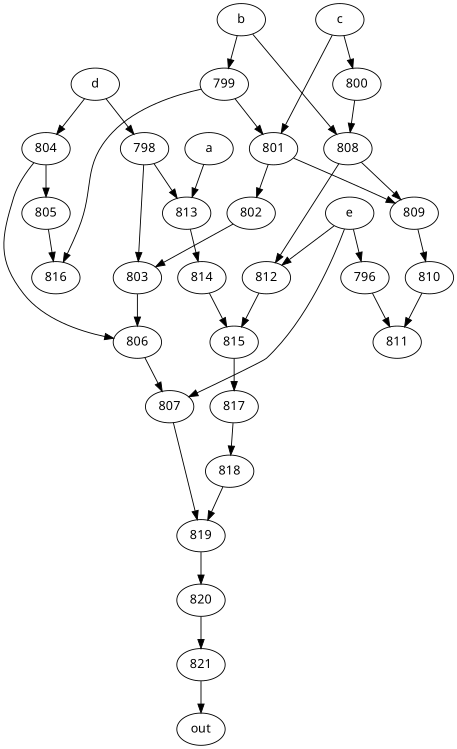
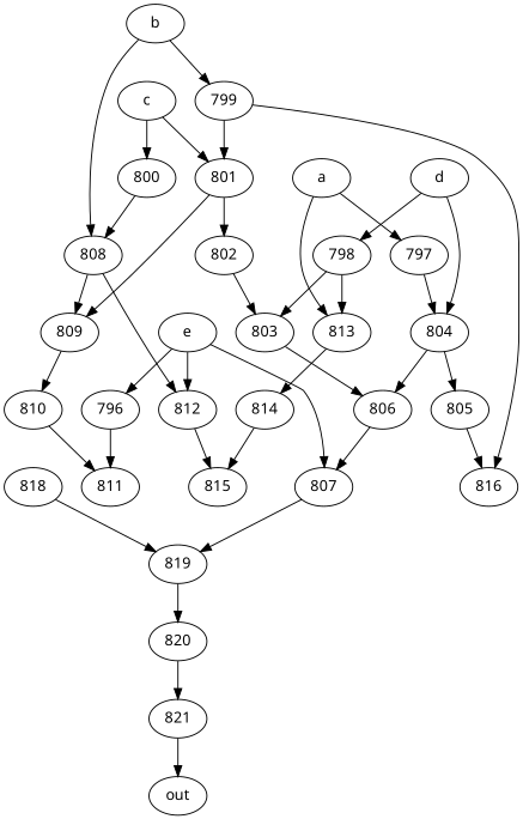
  strict digraph {
    fontname="Noto Sans"
    node [fontname="Noto Sans"]
    edge [fontname="Noto Sans"]
    821
    out
    a
+   797
    813
    804
    814
    805
    806
    815
    816
    807
-   817
    819
    818
    b
    799
    808
    801
    809
    812
    802
    810
    803
    811
    c
    800
    d
    798
    820
    e
    796
    821 -> out
+   a -> 797
    a -> 813
+   797 -> 804
    813 -> 814
    804 -> 805
    804 -> 806
    814 -> 815
    805 -> 816
    806 -> 807
-   815 -> 817
    807 -> 819
-   817 -> 818
    819 -> 820
    818 -> 819
    b -> 799
    b -> 808
    799 -> 816
    799 -> 801
    808 -> 809
    808 -> 812
    801 -> 809
    801 -> 802
    809 -> 810
    812 -> 815
    802 -> 803
    810 -> 811
    803 -> 806
    c -> 801
    c -> 800
    800 -> 808
    d -> 804
    d -> 798
    798 -> 813
    798 -> 803
    820 -> 821
    e -> 807
    e -> 812
    e -> 796
    796 -> 811
  }
